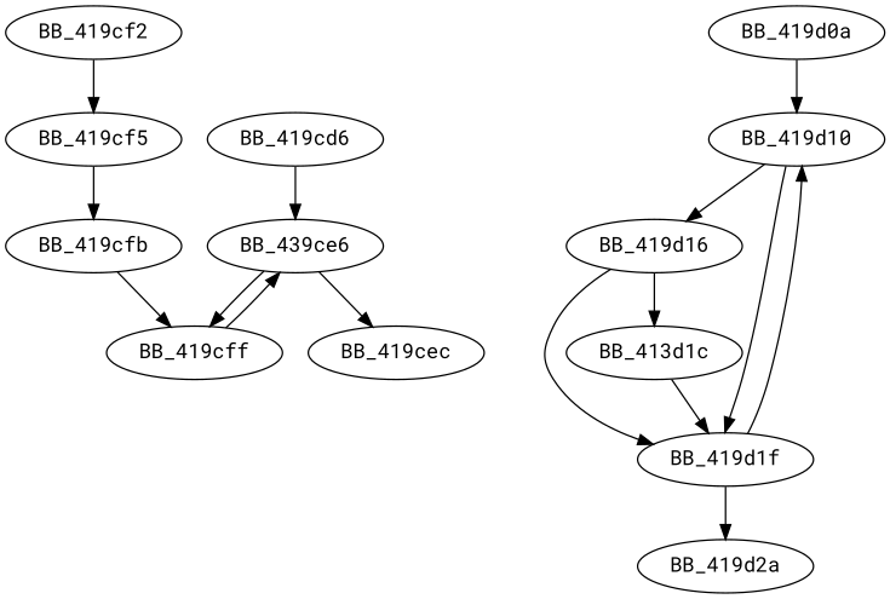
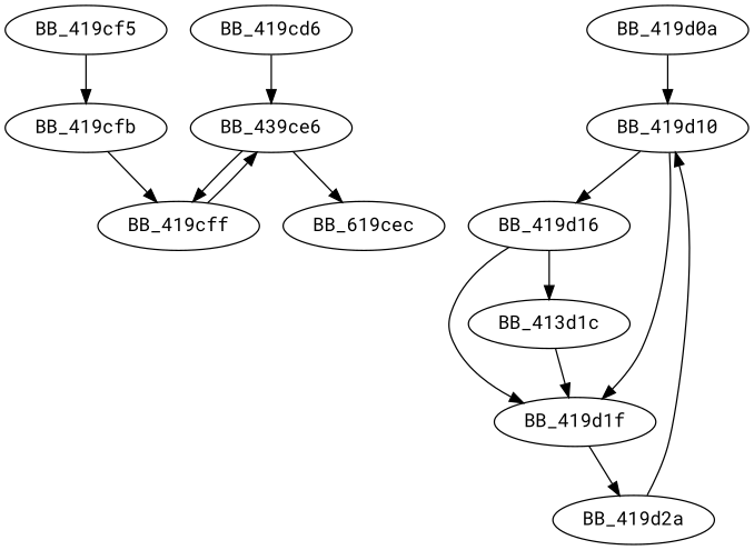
  digraph {
    fontname="Roboto Mono"
    node [fontname="Roboto Mono"]
    edge [fontname="Roboto Mono"]
    n1 [label=BB_439ce6]
    BB_419cd6
-   BB_419cec
+   BB_419cec [label=BB_619cec]
    BB_419cff
-   BB_419cf2
    BB_419cf5
    BB_419d0a
    BB_419d10
    BB_419cfb
    BB_419d16
    BB_419d1f
    n12 [label=BB_413d1c]
    BB_419d2a
    n1 -> BB_419cec
    n1 -> BB_419cff
    BB_419cd6 -> n1
    BB_419cff -> n1
-   BB_419cf2 -> BB_419cf5
    BB_419cf5 -> BB_419cfb
    BB_419d0a -> BB_419d10
    BB_419d10 -> BB_419d16
    BB_419d10 -> BB_419d1f
    BB_419cfb -> BB_419cff
    BB_419d16 -> BB_419d1f
    BB_419d16 -> n12
-   BB_419d1f -> BB_419d10
+   BB_419d2a -> BB_419d10
    BB_419d1f -> BB_419d2a
    n12 -> BB_419d1f
  }
